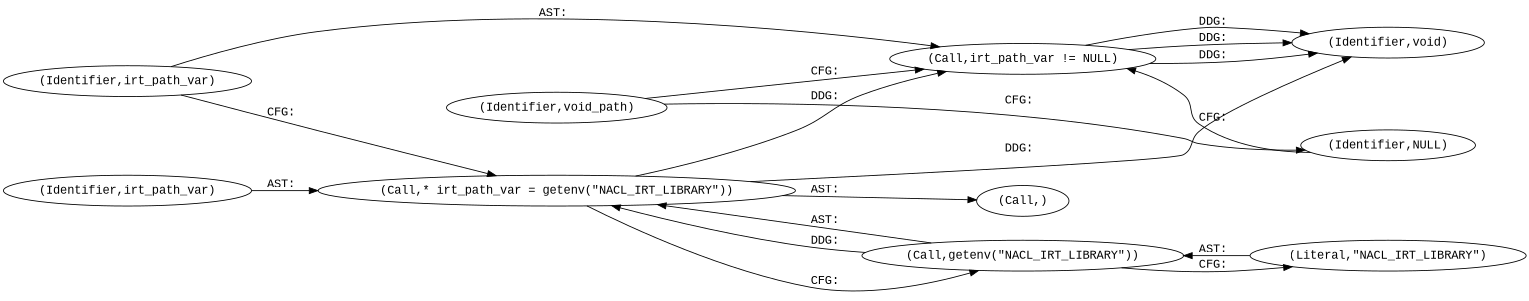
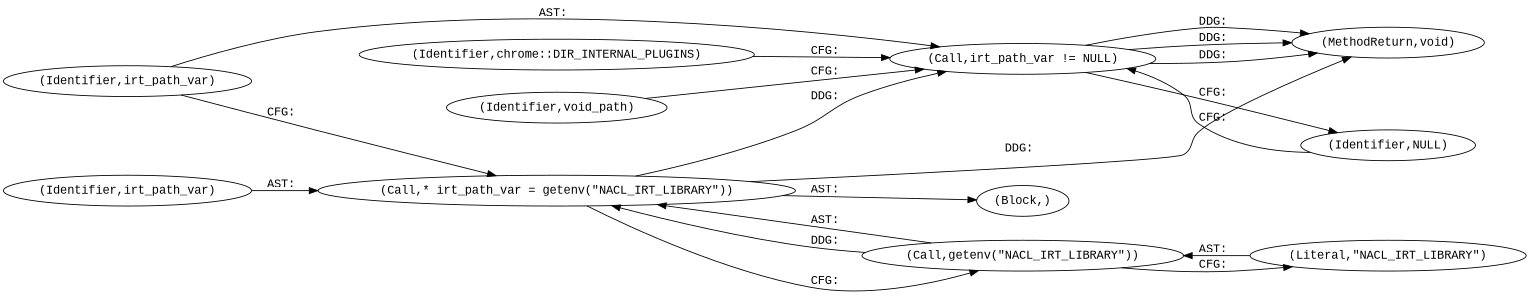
  digraph {
    fontname="Liberation Mono"
    rankdir=LR
    node [fontname="Liberation Mono"]
    edge [fontname="Liberation Mono"]
    n1 [label="(Call,irt_path_var != NULL)"]
    n2 [label="(Identifier,NULL)"]
-   n3 [label="(Identifier,void)"]
+   n3 [label="(MethodReturn,void)"]
    n4 [label="(Call,* irt_path_var = getenv(\"NACL_IRT_LIBRARY\"))"]
    n5 [label="(Call,getenv(\"NACL_IRT_LIBRARY\"))"]
-   n6 [label="(Call,)"]
+   n6 [label="(Block,)"]
    n7 [label="(Literal,\"NACL_IRT_LIBRARY\")"]
    n8 [label="(Identifier,irt_path_var)"]
    n9 [label="(Identifier,void_path)"]
    n10 [label="(Identifier,irt_path_var)"]
-   n9 -> n2 [label="CFG: "]
+   n11 [label="(Identifier,chrome::DIR_INTERNAL_PLUGINS)"]
+   n1 -> n2 [label="CFG: "]
    n1 -> n3 [label="DDG: "]
    n1 -> n3 [label="DDG: "]
    n1 -> n3 [label="DDG: "]
    n2 -> n1 [label="CFG: "]
    n4 -> n1 [label="DDG: "]
    n4 -> n3 [label="DDG: "]
    n4 -> n5 [label="CFG: "]
    n4 -> n6 [label="AST: "]
    n5 -> n4 [label="AST: "]
    n5 -> n4 [label="DDG: "]
    n5 -> n7 [label="CFG: "]
    n7 -> n5 [label="AST: "]
    n8 -> n1 [label="AST: "]
    n8 -> n4 [label="CFG: "]
    n9 -> n1 [label="CFG: "]
    n10 -> n4 [label="AST: "]
+   n11 -> n1 [label="CFG: "]
  }
